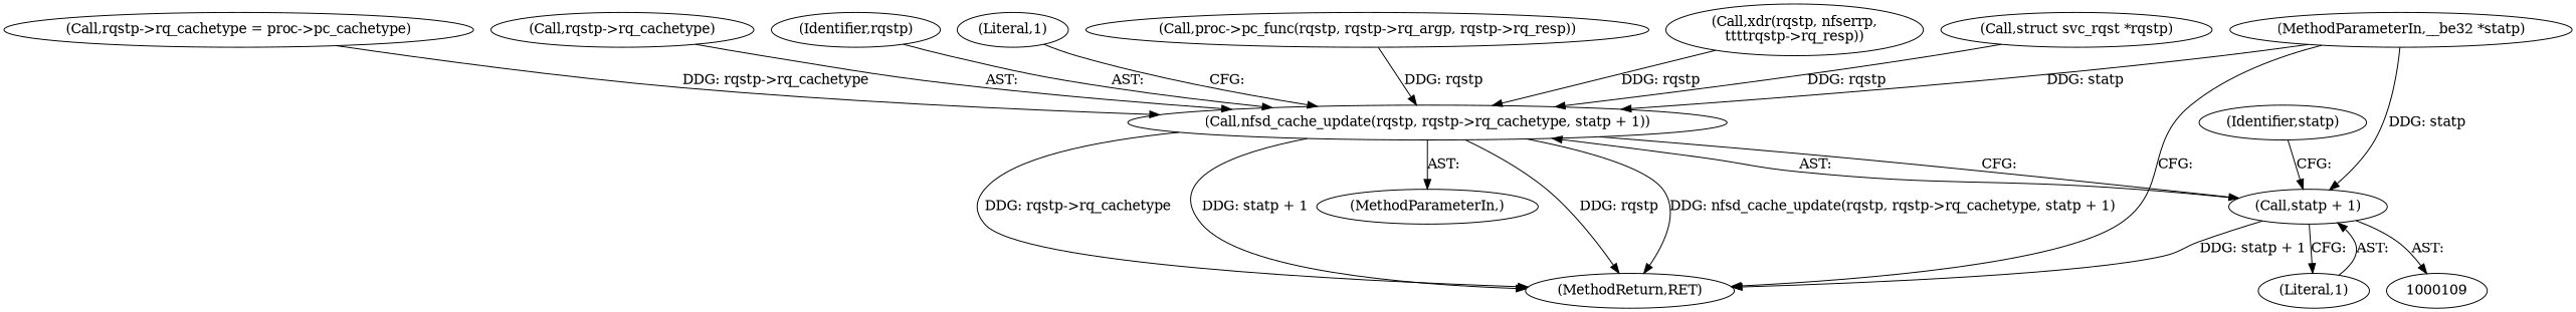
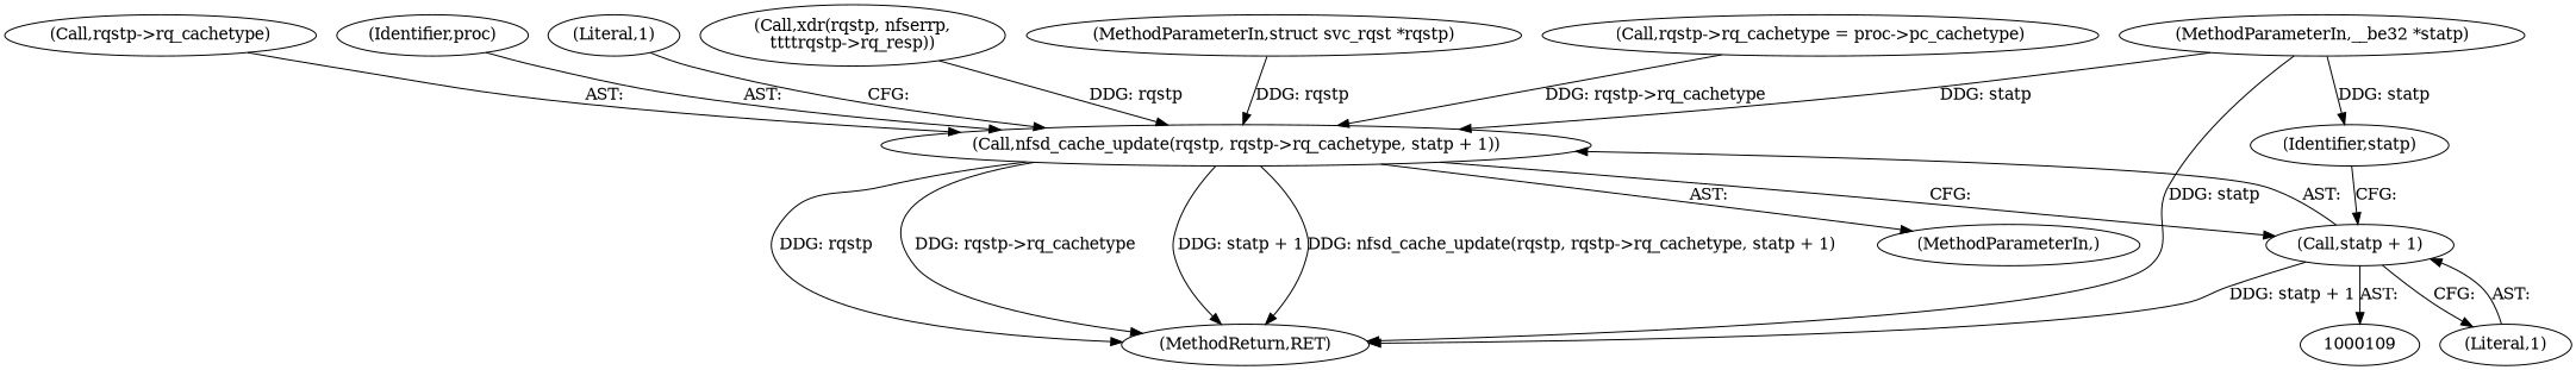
  digraph {
    n1 [label="(MethodParameterIn,__be32 *statp)"]
    n2 [label="(Call,nfsd_cache_update(rqstp, rqstp->rq_cachetype, statp + 1))"]
    n3 [label="(Call,statp + 1)"]
    n4 [label="(MethodReturn,RET)"]
    n5 [label="(MethodParameterIn,)"]
    1000109
    n7 [label="(Literal,1)"]
    n8 [label="(Literal,1)"]
-   n9 [label="(Call,proc->pc_func(rqstp, rqstp->rq_argp, rqstp->rq_resp))"]
    n10 [label="(Identifier,statp)"]
    n11 [label="(Call,xdr(rqstp, nfserrp,\n\t\t\t\trqstp->rq_resp))"]
-   n12 [label="(Call,struct svc_rqst *rqstp)"]
+   n12 [label="(MethodParameterIn,struct svc_rqst *rqstp)"]
    n13 [label="(Call,rqstp->rq_cachetype = proc->pc_cachetype)"]
    n14 [label="(Call,rqstp->rq_cachetype)"]
-   n15 [label="(Identifier,rqstp)"]
+   n15 [label="(Identifier,proc)"]
    n1 -> n2 [label="DDG: statp"]
-   n1 -> n3 [label="DDG: statp"]
-   n1 -> n4 [label="CFG: "]
+   n1 -> n10 [label="DDG: statp"]
+   n1 -> n4 [label="DDG: statp"]
    n2 -> n3 [label="CFG: "]
    n2 -> n4 [label="DDG: rqstp"]
    n2 -> n4 [label="DDG: rqstp->rq_cachetype"]
    n2 -> n4 [label="DDG: statp + 1"]
    n2 -> n4 [label="DDG: nfsd_cache_update(rqstp, rqstp->rq_cachetype, statp + 1)"]
    n2 -> n5 [label="AST: "]
    n3 -> n2 [label="AST: "]
    n3 -> n4 [label="DDG: statp + 1"]
    n3 -> 1000109 [label="AST: "]
    n3 -> n7 [label="CFG: "]
    n7 -> n3 [label="AST: "]
    n8 -> n2 [label="CFG: "]
-   n9 -> n2 [label="DDG: rqstp"]
    n10 -> n3 [label="CFG: "]
    n11 -> n2 [label="DDG: rqstp"]
    n12 -> n2 [label="DDG: rqstp"]
    n13 -> n2 [label="DDG: rqstp->rq_cachetype"]
    n14 -> n2 [label="AST: "]
    n15 -> n2 [label="AST: "]
  }
